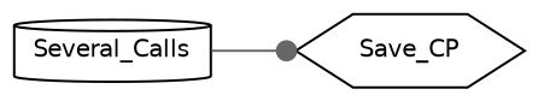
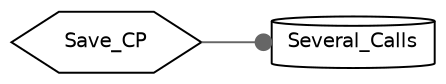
  digraph {
    rankdir=LR
    node [color=black fillcolor=white fontname=Helvetica fontsize=10 style=filled]
    n1 [fontcolor=black height=0.2 label=Several_Calls shape=cylinder width=0.4]
    n2 [height=0.2 label=Save_CP shape=hexagon width=0.4]
-   n1 -> n2 [color=gray40 fontname=Helvetica fontsize=10 labelfontname=Helvetica labelfontsize=10 style=solid arrowhead=dot]
+   n2 -> n1 [color=gray40 fontname=Helvetica fontsize=10 labelfontname=Helvetica labelfontsize=10 style=solid arrowhead=dot]
  }
